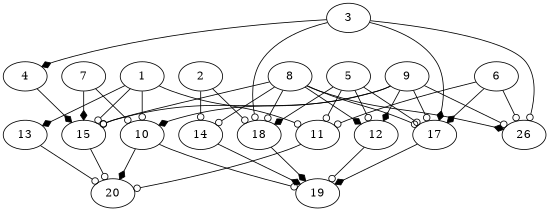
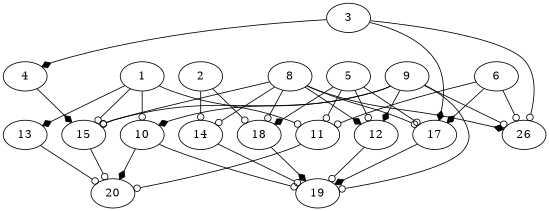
  digraph {
    node [alpha=0.14]
    edge [arrowhead=odot]
    1 [alpha=0.11 expect_size=5255168]
    10 [alpha=0.17 expect_size=19298304]
    11 [alpha=0.13 expect_size=19963904]
    13 [alpha=0.06 expect_size=44965888]
    15 [alpha=0.06 expect_size=45492224]
    19 [alpha=0.10 expect_size=19913728]
    20 [alpha=0.17 expect_size=28267520]
    2 [alpha=0.20 expect_size=6690816]
    14 [alpha=0.18 expect_size=13413376]
    18 [alpha=0.15 expect_size=49219584]
    3 [alpha=0.07 expect_size=6561792]
    n12 [alpha=0.03 expect_size=29037568 label=26]
    17 [alpha=0.02 expect_size=15156224]
    4 [expect_size=49239040]
    5 [alpha=0.13 expect_size=49982464]
    12 [alpha=0.00 expect_size=45826048]
    6 [expect_size=12350464]
-   7 [expect_size=24875008]
    8 [alpha=0.08 expect_size=23929856]
    9 [alpha=0.04 expect_size=25871360]
    1 -> 10
    1 -> 11
    1 -> 13 [arrowhead=diamond]
    1 -> 15
    10 -> 19
    10 -> 20 [arrowhead=diamond]
    11 -> 20
    13 -> 20
    15 -> 20
    2 -> 14
    2 -> 18
-   14 -> 19 [arrowhead=diamond]
+   14 -> 19
    18 -> 19 [arrowhead=diamond]
-   3 -> 18
    3 -> n12
    3 -> 17 [arrowhead=diamond]
    3 -> 4 [arrowhead=diamond]
    17 -> 19 [arrowhead=diamond]
    4 -> 15 [arrowhead=diamond]
    5 -> 11
    5 -> 18 [arrowhead=diamond]
    5 -> 17
    5 -> 12
    12 -> 19
    6 -> 11
    6 -> n12
    6 -> 17 [arrowhead=diamond]
-   7 -> 10
-   7 -> 15 [arrowhead=diamond]
    8 -> 15
    8 -> 14
    8 -> 18
    8 -> n12 [arrowhead=diamond]
    8 -> 17
    8 -> 12 [arrowhead=diamond]
    9 -> 10 [arrowhead=diamond]
    9 -> 15
    9 -> n12
-   9 -> 17
+   9 -> 19
    9 -> 12 [arrowhead=diamond]
  }
